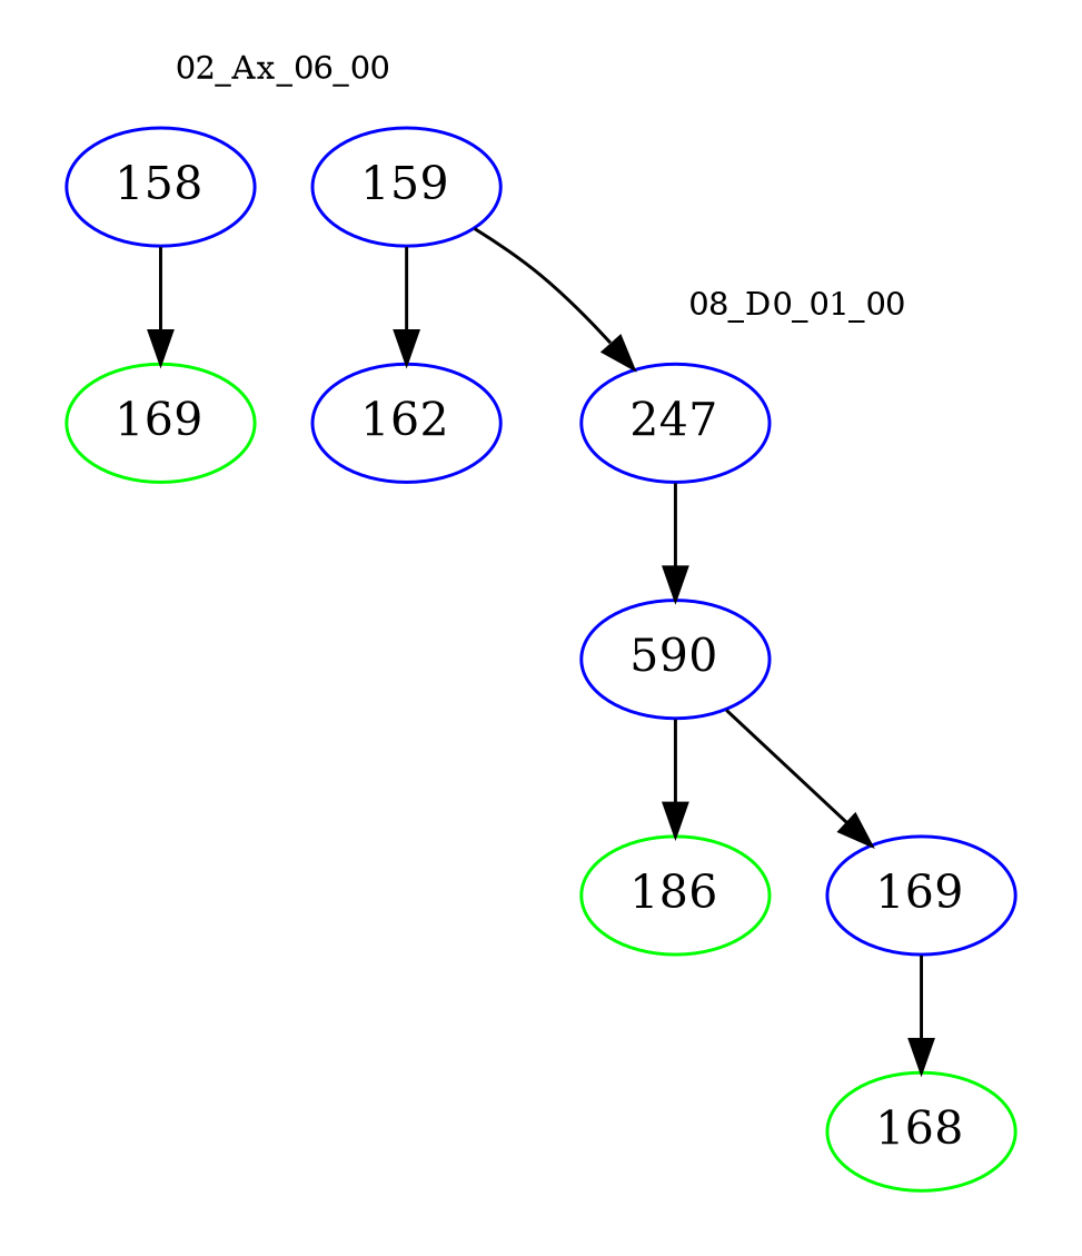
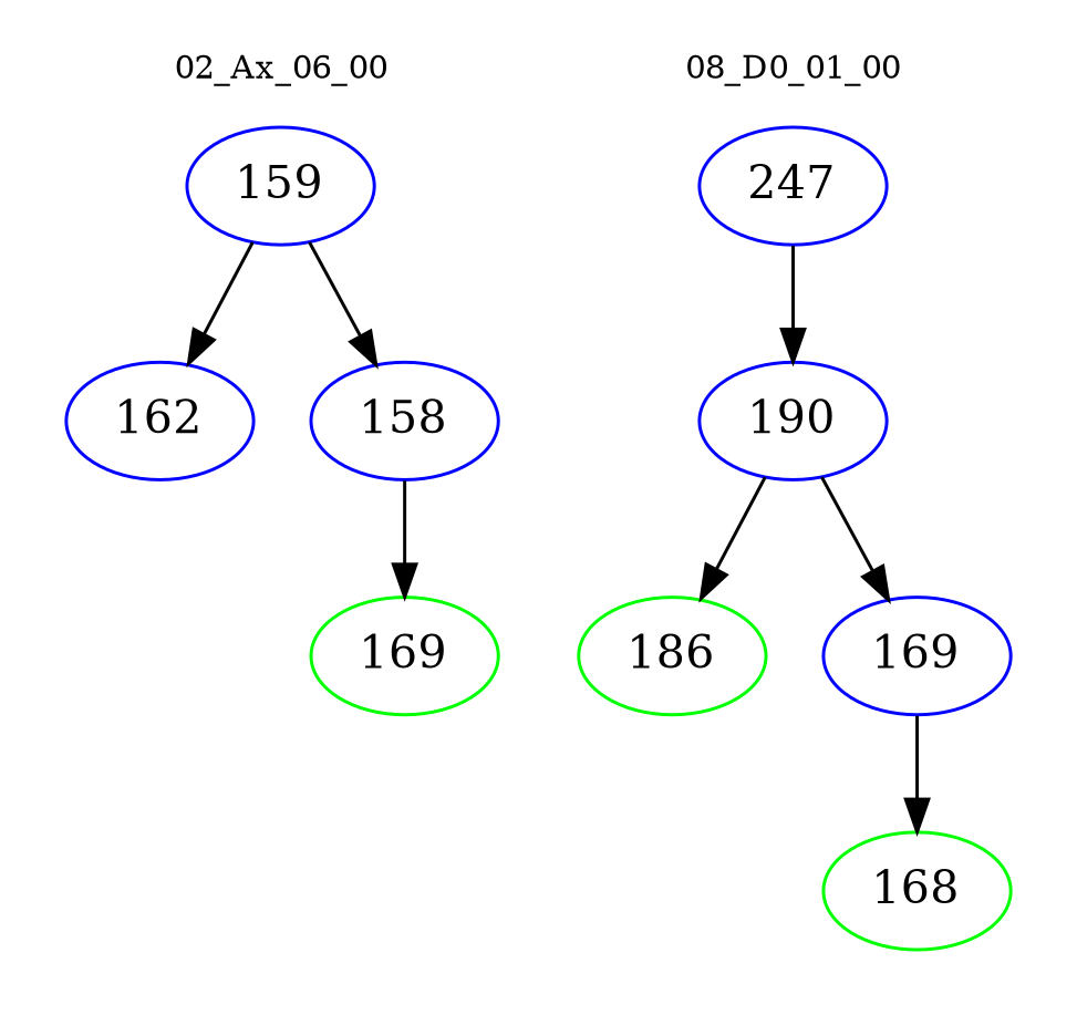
  digraph {
    fontname="DejaVu Serif"
    node [color=blue fontname="DejaVu Serif"]
    edge [color=black fontname="DejaVu Serif"]
    n1 [label=159]
    n2 [label=162]
    n3 [label=158]
    n4 [color=green label=169]
-   n5 [label=590]
+   n5 [label=190]
    n6 [color=green label=186]
    n7 [label=247]
    n8 [label=169]
    n9 [color=green label=168]
    subgraph cluster_1 {
      color=white
      fontsize=10
      label="02_Ax_06_00"
      n1
      n2
      n3
      n4
    }
    subgraph cluster_2 {
      color=white
      fontsize=10
      label="08_D0_01_00"
      n5
      n6
      n7
      n8
      n9
    }
    n1 -> n2
-   n1 -> n7
+   n1 -> n3
    n3 -> n4
    n5 -> n6
    n5 -> n8
    n7 -> n5
    n8 -> n9
  }
